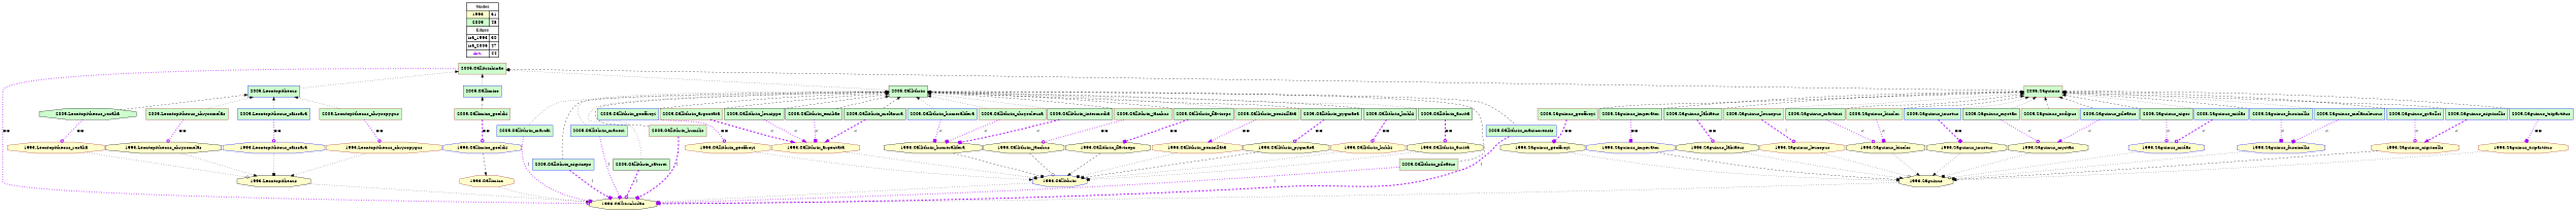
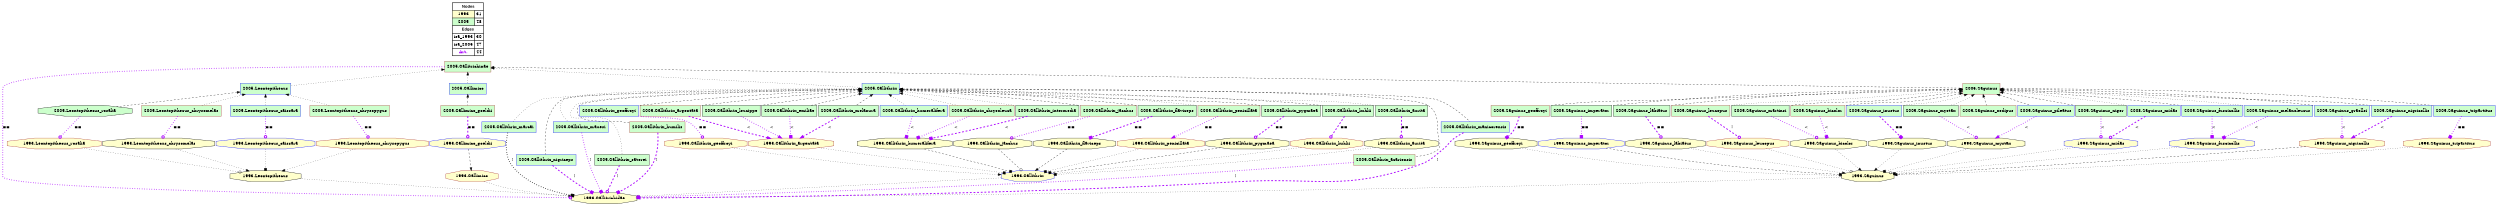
  digraph {
    rankdir=TB
    node [fillcolor="#CCFFCC" shape=box style=filled color=black]
    edge [color="#000000" constraint=true penwidth=1 style=dotted]
    n1 [fillcolor=white label=<   <TABLE BORDER="0" CELLBORDER="1" CELLSPACING="0" CELLPADDING="4">  <TR> <TD COLSPAN="2"><font face="Arial Black"> Nodes</font></TD> </TR>  <TR>   <TD bgcolor="#FFFFCC">1993</TD>   <TD>31</TD>   </TR>  <TR>   <TD bgcolor="#CCFFCC">2005</TD>   <TD>48</TD>   </TR>  <TR> <TD COLSPAN="2"><font face = "Arial Black"> Edges </font></TD> </TR>  <TR>   <TD><font color ="#000000">isa_1993</font></TD>   <TD>30</TD>   </TR>  <TR>   <TD><font color ="#000000">isa_2005</font></TD>   <TD>47</TD>   </TR>  <TR>   <TD><font color ="#AA00FF">Art.</font></TD>   <TD>44</TD>   </TR>  </TABLE>   > margin=0 color=""]
    "1993.Saguinus_tripartitus" [color=brown fillcolor="#FFFFCC" shape=octagon]
    "1993.Saguinus" [fillcolor="#FFFFCC" shape=octagon]
    "1993.Callitrichidae" [fillcolor="#FFFFCC" shape=octagon]
    "1993.Saguinus_bicolor" [fillcolor="#FFFFCC" shape=octagon]
    "1993.Leontopithecus" [fillcolor="#FFFFCC" shape=octagon]
    "1993.Callithrix_jacchus" [fillcolor="#FFFFCC" shape=octagon]
    "1993.Callithrix" [color=blue fillcolor="#FFFFCC" shape=octagon]
    "1993.Callithrix_humeralifera" [fillcolor="#FFFFCC" shape=octagon]
    "1993.Leontopithecus_caissara" [color=blue fillcolor="#FFFFCC" shape=octagon]
    "1993.Saguinus_nigricollis" [color=brown fillcolor="#FFFFCC" shape=octagon]
    "1993.Leontopithecus_chrysomelas" [fillcolor="#FFFFCC" shape=octagon]
    "1993.Saguinus_midas" [color=blue fillcolor="#FFFFCC" shape=octagon]
    "1993.Callithrix_kuhlii" [color=brown fillcolor="#FFFFCC" shape=octagon]
    "1993.Saguinus_fuscicollis" [color=blue fillcolor="#FFFFCC" shape=octagon]
    "1993.Leontopithecus_chrysopygus" [color=brown fillcolor="#FFFFCC" shape=octagon]
    "1993.Callimico" [color=brown fillcolor="#FFFFCC" shape=octagon]
    "1993.Callithrix_aurita" [fillcolor="#FFFFCC" shape=octagon]
    "1993.Saguinus_geoffroyi" [fillcolor="#FFFFCC" shape=octagon]
    "1993.Saguinus_mystax" [fillcolor="#FFFFCC" shape=octagon]
    "1993.Callithrix_argentata" [color=brown fillcolor="#FFFFCC" shape=octagon]
    "1993.Callithrix_flaviceps" [fillcolor="#FFFFCC" shape=octagon]
    "1993.Callithrix_pygmaea" [fillcolor="#FFFFCC" shape=octagon]
    "1993.Saguinus_labiatus" [fillcolor="#FFFFCC" shape=octagon]
    "1993.Saguinus_imperator" [color=blue fillcolor="#FFFFCC" shape=octagon]
    "1993.Saguinus_leucopus" [color=brown fillcolor="#FFFFCC" shape=octagon]
    "1993.Callithrix_geoffroyi" [color=brown fillcolor="#FFFFCC" shape=octagon]
    "1993.Leontopithecus_rosalia" [color=brown fillcolor="#FFFFCC" shape=octagon]
    "1993.Callithrix_penicillata" [color=brown fillcolor="#FFFFCC" shape=octagon]
    "1993.Callimico_goeldii" [color=blue fillcolor="#FFFFCC" shape=octagon]
    "1993.Saguinus_inustus" [fillcolor="#FFFFCC" shape=octagon]
    "2005.Leontopithecus_chrysopygus" [color=brown]
    "2005.Saguinus_pileatus" [color=blue]
    "2005.Callithrix_humeralifera" [color=blue]
    "2005.Saguinus_oedipus" [color=brown]
    "2005.Callithrix_melanura"
    "2005.Callimico_goeldii" [color=brown]
    "2005.Saguinus_inustus" [color=blue]
    "2005.Saguinus_mystax"
    "2005.Callithrix_marcai" [color=blue]
    "2005.Leontopithecus" [color=blue]
    "2005.Leontopithecus_rosalia" [shape=octagon]
    "2005.Leontopithecus_chrysomelas" [color=brown]
    "2005.Leontopithecus_caissara" [color=blue]
    "2005.Saguinus_fuscicollis" [color=blue]
    "2005.Callithrix_nigriceps" [color=blue]
    "2005.Callithrix_chrysoleuca" [color=brown]
    "2005.Callithrix_emiliae"
    "2005.Callithrix_mauesi" [color=blue]
    "2005.Saguinus_melanoleucus" [color=blue]
    "2005.Callithrix_argentata" [color=brown]
    "2005.Callitrichinae" [color=brown]
    "2005.Callimico" [color=blue]
-   "2005.Callithrix"
+   "2005.Callithrix" [color=blue]
    "2005.Saguinus" [color=brown]
    "2005.Callithrix_leucippe"
    "2005.Callithrix_intermedia"
    "2005.Callithrix_saterei"
    "2005.Callithrix_humilis" [color=brown]
    "2005.Callithrix_penicillata" [color=brown]
    "2005.Callithrix_pygmaea"
    "2005.Callithrix_kuhlii"
    "2005.Callithrix_aurita"
    "2005.Callithrix_geoffroyi" [color=blue]
-   "2005.Callithrix_acariensis" [color=brown label="2005.Callithrix_pileatus"]
+   "2005.Callithrix_acariensis" [color=brown]
    "2005.Callithrix_manicorensis" [color=blue]
    "2005.Callithrix_jacchus" [color=brown]
    "2005.Callithrix_flaviceps"
    "2005.Saguinus_bicolor" [color=brown]
    "2005.Saguinus_tripartitus" [color=blue]
    "2005.Saguinus_niger"
    "2005.Saguinus_nigricollis" [color=blue]
    "2005.Saguinus_geoffroyi" [color=brown]
    "2005.Saguinus_martinsi"
    "2005.Saguinus_imperator"
    "2005.Saguinus_labiatus"
    "2005.Saguinus_leucopus" [color=brown]
    n78 [color=blue label="2008.Saguinus_midas"]
    "2005.Saguinus_graellsi" [color=blue]
    subgraph sub_1 {
      rank=source
      n1
    }
    "1993.Saguinus_tripartitus" -> "1993.Saguinus" [arrowhead=normal]
    "1993.Saguinus" -> "1993.Callitrichidae" [arrowhead=box]
    "1993.Saguinus_bicolor" -> "1993.Saguinus" [arrowhead=normal]
    "1993.Leontopithecus" -> "1993.Callitrichidae" [arrowhead=odot]
    "1993.Callithrix_jacchus" -> "1993.Callithrix" [arrowhead=odot style=dashed]
    "1993.Callithrix" -> "1993.Callitrichidae" [arrowhead=odot]
    "1993.Callithrix_humeralifera" -> "1993.Callithrix" [arrowhead=box style=dashed]
    "1993.Leontopithecus_caissara" -> "1993.Leontopithecus" [arrowhead=box]
    "1993.Saguinus_nigricollis" -> "1993.Saguinus" [arrowhead=normal style=dashed]
    "1993.Leontopithecus_chrysomelas" -> "1993.Leontopithecus" [arrowhead=normal]
    "1993.Saguinus_midas" -> "1993.Saguinus" [arrowhead=odot]
    "1993.Callithrix_kuhlii" -> "1993.Callithrix" [arrowhead=odot]
    "1993.Saguinus_fuscicollis" -> "1993.Saguinus" [arrowhead=box]
    "1993.Leontopithecus_chrysopygus" -> "1993.Leontopithecus" [arrowhead=normal]
    "1993.Callimico" -> "1993.Callitrichidae" [arrowhead=normal]
    "1993.Callithrix_aurita" -> "1993.Callithrix" [arrowhead=box]
    "1993.Saguinus_geoffroyi" -> "1993.Saguinus" [arrowhead=odot]
    "1993.Saguinus_mystax" -> "1993.Saguinus" [arrowhead=box]
    "1993.Callithrix_argentata" -> "1993.Callithrix" [arrowhead=box]
    "1993.Callithrix_flaviceps" -> "1993.Callithrix" [arrowhead=normal style=dashed]
    "1993.Callithrix_pygmaea" -> "1993.Callithrix" [arrowhead=box style=dashed]
    "1993.Saguinus_labiatus" -> "1993.Saguinus" [arrowhead=normal]
    "1993.Saguinus_imperator" -> "1993.Saguinus" [arrowhead=box style=dashed]
    "1993.Saguinus_leucopus" -> "1993.Saguinus" [arrowhead=odot]
    "1993.Callithrix_geoffroyi" -> "1993.Callithrix" [arrowhead=normal]
    "1993.Leontopithecus_rosalia" -> "1993.Leontopithecus" [arrowhead=odot]
    "1993.Callithrix_penicillata" -> "1993.Callithrix" [arrowhead=box]
    "1993.Callimico_goeldii" -> "1993.Callimico" [arrowhead=normal style=dashed]
    "1993.Saguinus_inustus" -> "1993.Saguinus" [arrowhead=normal]
    "2005.Leontopithecus_chrysopygus" -> "1993.Leontopithecus_chrysopygus" [arrowhead=odot color="#AA00FF" label="==" penwidth=3]
    "2005.Saguinus_pileatus" -> "1993.Saguinus_mystax" [arrowhead=normal color="#AA00FF" label="<" penwidth=3]
    "2005.Callithrix_humeralifera" -> "1993.Callithrix_humeralifera" [arrowhead=box color="#AA00FF" label="<" penwidth=3]
    "2005.Callithrix_melanura" -> "1993.Callithrix_argentata" [arrowhead=normal color="#AA00FF" label="<" penwidth=3 style=dashed]
    "2005.Callimico_goeldii" -> "1993.Callimico_goeldii" [arrowhead=odot color="#AA00FF" label="==" penwidth=3 style=dashed]
    "2005.Saguinus_inustus" -> "1993.Saguinus_inustus" [arrowhead=box color="#AA00FF" label="==" penwidth=3 style=dashed]
    "2005.Saguinus_mystax" -> "1993.Saguinus_mystax" [arrowhead=odot color="#AA00FF" label="<" penwidth=3]
-   "2005.Callithrix_marcai" -> "1993.Callitrichidae" [arrowhead=box color="#AA00FF" label="!" penwidth=3]
+   "2005.Callithrix_marcai" -> "1993.Callitrichidae" [arrowhead=box label="!" penwidth=3]
    "2005.Leontopithecus" -> "2005.Leontopithecus_chrysopygus" [dir=back]
    "2005.Leontopithecus" -> "2005.Leontopithecus_rosalia" [dir=back style=dashed]
    "2005.Leontopithecus" -> "2005.Leontopithecus_chrysomelas" [dir=back]
    "2005.Leontopithecus" -> "2005.Leontopithecus_caissara" [dir=back]
    "2005.Leontopithecus_rosalia" -> "1993.Leontopithecus_rosalia" [arrowhead=odot color="#AA00FF" label="==" penwidth=3]
    "2005.Leontopithecus_chrysomelas" -> "1993.Leontopithecus_chrysomelas" [arrowhead=odot color="#AA00FF" label="==" penwidth=3]
    "2005.Leontopithecus_caissara" -> "1993.Leontopithecus_caissara" [arrowhead=odot color="#AA00FF" label="==" penwidth=3]
    "2005.Saguinus_fuscicollis" -> "1993.Saguinus_fuscicollis" [arrowhead=box color="#AA00FF" label="<" penwidth=3]
    "2005.Callithrix_nigriceps" -> "1993.Callitrichidae" [arrowhead=box color="#AA00FF" label="!" penwidth=3 style=dashed]
    "2005.Callithrix_chrysoleuca" -> "1993.Callithrix_humeralifera" [arrowhead=box color="#AA00FF" label="<" penwidth=3]
    "2005.Callithrix_emiliae" -> "1993.Callithrix_argentata" [arrowhead=box color="#AA00FF" label="<" penwidth=3]
    "2005.Callithrix_mauesi" -> "1993.Callitrichidae" [arrowhead=box color="#AA00FF" label="!" penwidth=3]
    "2005.Saguinus_melanoleucus" -> "1993.Saguinus_fuscicollis" [arrowhead=box color="#AA00FF" label="<" penwidth=3]
    "2005.Callithrix_argentata" -> "1993.Callithrix_argentata" [arrowhead=normal color="#AA00FF" label="<" penwidth=3 style=dashed]
    "2005.Callitrichinae" -> "1993.Callitrichidae" [arrowhead=odot color="#AA00FF" label="==" penwidth=3]
    "2005.Callitrichinae" -> "2005.Leontopithecus" [dir=back]
    "2005.Callitrichinae" -> "2005.Callimico" [dir=back]
    "2005.Callitrichinae" -> "2005.Callithrix" [dir=back]
    "2005.Callitrichinae" -> "2005.Saguinus" [dir=back style=dashed]
    "2005.Callimico" -> "2005.Callimico_goeldii" [dir=back style=dashed]
    "2005.Callithrix" -> "2005.Callithrix_humeralifera" [dir=back]
    "2005.Callithrix" -> "2005.Callithrix_melanura" [dir=back style=dashed]
    "2005.Callithrix" -> "2005.Callithrix_marcai" [dir=back]
    "2005.Callithrix" -> "2005.Callithrix_nigriceps" [dir=back style=dashed]
    "2005.Callithrix" -> "2005.Callithrix_chrysoleuca" [dir=back]
    "2005.Callithrix" -> "2005.Callithrix_emiliae" [dir=back style=dashed]
    "2005.Callithrix" -> "2005.Callithrix_mauesi" [dir=back]
    "2005.Callithrix" -> "2005.Callithrix_argentata" [dir=back style=dashed]
    "2005.Callithrix" -> "2005.Callithrix_leucippe" [dir=back style=dashed]
    "2005.Callithrix" -> "2005.Callithrix_intermedia" [dir=back]
    "2005.Callithrix" -> "2005.Callithrix_saterei" [dir=back]
    "2005.Callithrix" -> "2005.Callithrix_humilis" [dir=back style=dashed]
    "2005.Callithrix" -> "2005.Callithrix_penicillata" [dir=back]
    "2005.Callithrix" -> "2005.Callithrix_pygmaea" [dir=back style=dashed]
    "2005.Callithrix" -> "2005.Callithrix_kuhlii" [dir=back style=dashed]
    "2005.Callithrix" -> "2005.Callithrix_aurita" [dir=back]
    "2005.Callithrix" -> "2005.Callithrix_geoffroyi" [dir=back style=dashed]
    "2005.Callithrix" -> "2005.Callithrix_acariensis" [dir=back style=dashed]
    "2005.Callithrix" -> "2005.Callithrix_manicorensis" [dir=back style=dashed]
    "2005.Callithrix" -> "2005.Callithrix_jacchus" [dir=back style=dashed]
    "2005.Callithrix" -> "2005.Callithrix_flaviceps" [dir=back style=dashed]
    "2005.Saguinus" -> "2005.Saguinus_pileatus" [dir=back style=dashed]
    "2005.Saguinus" -> "2005.Saguinus_oedipus" [dir=back style=dashed]
    "2005.Saguinus" -> "2005.Saguinus_inustus" [dir=back]
    "2005.Saguinus" -> "2005.Saguinus_mystax" [dir=back]
    "2005.Saguinus" -> "2005.Saguinus_fuscicollis" [dir=back style=dashed]
    "2005.Saguinus" -> "2005.Saguinus_melanoleucus" [dir=back]
    "2005.Saguinus" -> "2005.Saguinus_bicolor" [dir=back style=dashed]
    "2005.Saguinus" -> "2005.Saguinus_tripartitus" [dir=back style=dashed]
    "2005.Saguinus" -> "2005.Saguinus_niger" [dir=back style=dashed]
    "2005.Saguinus" -> "2005.Saguinus_nigricollis" [dir=back style=dashed]
    "2005.Saguinus" -> "2005.Saguinus_geoffroyi" [dir=back style=dashed]
    "2005.Saguinus" -> "2005.Saguinus_martinsi" [dir=back style=dashed]
    "2005.Saguinus" -> "2005.Saguinus_imperator" [dir=back style=dashed]
    "2005.Saguinus" -> "2005.Saguinus_labiatus" [dir=back style=dashed]
    "2005.Saguinus" -> "2005.Saguinus_leucopus" [dir=back]
    "2005.Saguinus" -> n78 [dir=back]
    "2005.Saguinus" -> "2005.Saguinus_graellsi" [dir=back style=dashed]
    "2005.Callithrix_leucippe" -> "1993.Callithrix_argentata" [arrowhead=normal color="#AA00FF" label="<" penwidth=3]
    "2005.Callithrix_intermedia" -> "1993.Callithrix_humeralifera" [arrowhead=box color="#AA00FF" label="<" penwidth=3 style=dashed]
    "2005.Callithrix_saterei" -> "1993.Callitrichidae" [arrowhead=odot color="#AA00FF" label="!" penwidth=3 style=dashed]
    "2005.Callithrix_humilis" -> "1993.Callitrichidae" [arrowhead=box color="#AA00FF" label="!" penwidth=3 style=dashed]
    "2005.Callithrix_penicillata" -> "1993.Callithrix_penicillata" [arrowhead=normal color="#AA00FF" label="==" penwidth=3]
    "2005.Callithrix_pygmaea" -> "1993.Callithrix_pygmaea" [arrowhead=odot color="#AA00FF" label="==" penwidth=3 style=dashed]
    "2005.Callithrix_kuhlii" -> "1993.Callithrix_kuhlii" [arrowhead=odot color="#AA00FF" label="==" penwidth=3 style=dashed]
    "2005.Callithrix_aurita" -> "1993.Callithrix_aurita" [arrowhead=odot color="#AA00FF" label="==" penwidth=3 style=dashed]
    "2005.Callithrix_geoffroyi" -> "1993.Callithrix_geoffroyi" [arrowhead=odot color="#AA00FF" label="==" penwidth=3]
    "2005.Callithrix_acariensis" -> "1993.Callitrichidae" [arrowhead=box color="#AA00FF" label="!" penwidth=3]
    "2005.Callithrix_manicorensis" -> "1993.Callitrichidae" [arrowhead=normal color="#AA00FF" label="!" penwidth=3 style=dashed]
    "2005.Callithrix_jacchus" -> "1993.Callithrix_jacchus" [arrowhead=odot color="#AA00FF" label="==" penwidth=3]
    "2005.Callithrix_flaviceps" -> "1993.Callithrix_flaviceps" [arrowhead=box color="#AA00FF" label="==" penwidth=3 style=dashed]
    "2005.Saguinus_bicolor" -> "1993.Saguinus_bicolor" [arrowhead=box color="#AA00FF" label="<" penwidth=3]
    "2005.Saguinus_tripartitus" -> "1993.Saguinus_tripartitus" [arrowhead=box color="#AA00FF" label="==" penwidth=3]
    "2005.Saguinus_niger" -> "1993.Saguinus_midas" [arrowhead=odot color="#AA00FF" label="<" penwidth=3]
    "2005.Saguinus_nigricollis" -> "1993.Saguinus_nigricollis" [arrowhead=normal color="#AA00FF" label="<" penwidth=3 style=dashed]
    "2005.Saguinus_geoffroyi" -> "1993.Saguinus_geoffroyi" [arrowhead=box color="#AA00FF" label="==" penwidth=3 style=dashed]
    "2005.Saguinus_martinsi" -> "1993.Saguinus_bicolor" [arrowhead=odot color="#AA00FF" label="<" penwidth=3]
    "2005.Saguinus_imperator" -> "1993.Saguinus_imperator" [arrowhead=box color="#AA00FF" label="==" penwidth=3]
    "2005.Saguinus_labiatus" -> "1993.Saguinus_labiatus" [arrowhead=odot color="#AA00FF" label="==" penwidth=3 style=dashed]
    "2005.Saguinus_leucopus" -> "1993.Saguinus_leucopus" [arrowhead=odot color="#AA00FF" label="!" penwidth=3 style=dashed]
    n78 -> "1993.Saguinus_midas" [arrowhead=odot color="#AA00FF" label="<" penwidth=3 style=dashed]
    "2005.Saguinus_graellsi" -> "1993.Saguinus_nigricollis" [arrowhead=odot color="#AA00FF" label="<" penwidth=3]
  }
